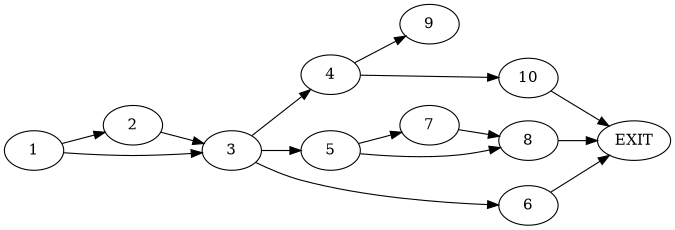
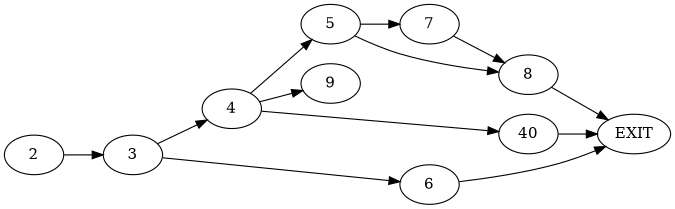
  digraph {
    rankdir=LR
-   1
    2
    3
    n4 [label=EXIT]
    4
    5
    6
    9
-   10
+   10 [label=40]
    7
    8
-   1 -> 2
-   1 -> 3
    2 -> 3
    3 -> 4
-   3 -> 5
+   4 -> 5
    3 -> 6
    4 -> 9
    4 -> 10
    5 -> 7
    5 -> 8
    6 -> n4
    10 -> n4
    7 -> 8
    8 -> n4
  }
